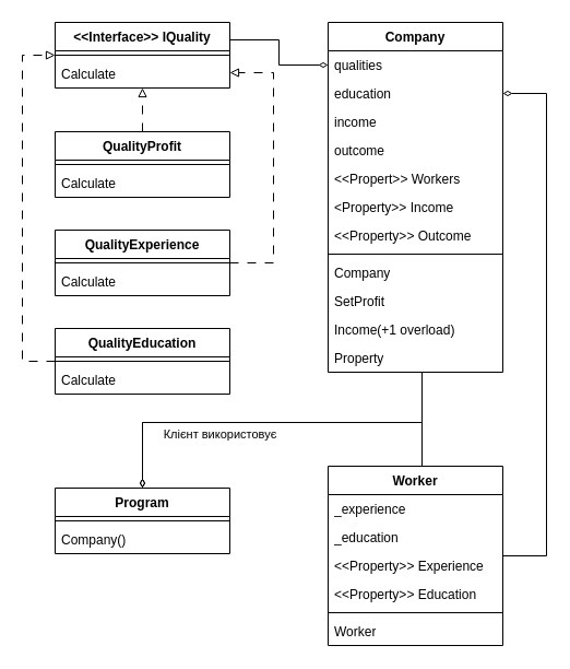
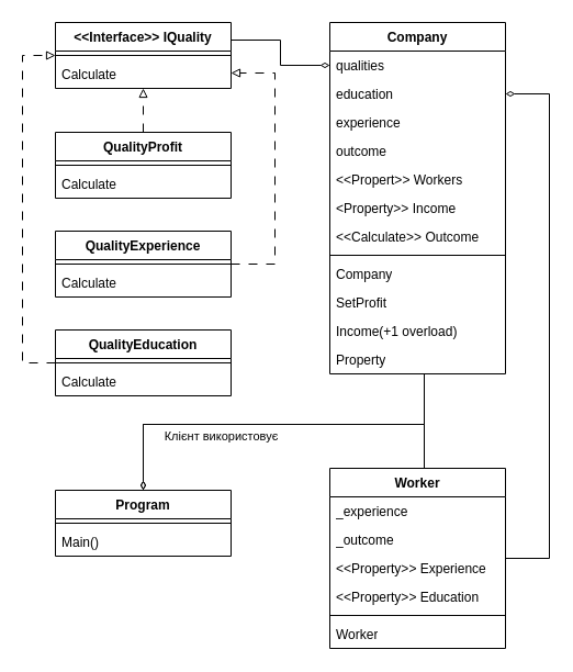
  <mxCell id="0" />
  <mxCell id="1" parent="0" />
  <mxCell id="2" value="Program" style="swimlane;fontStyle=1;align=center;verticalAlign=top;childLayout=stackLayout;horizontal=1;startSize=26;horizontalStack=0;resizeParent=1;resizeLast=0;collapsible=1;marginBottom=0;rounded=0;shadow=0;strokeWidth=1;" parent="1" vertex="1"><mxGeometry x="50" y="446" width="160" height="60" as="geometry"><mxRectangle x="230" y="140" width="160" height="26" as="alternateBounds" /></mxGeometry></mxCell>
  <mxCell id="3" value="" style="line;html=1;strokeWidth=1;align=left;verticalAlign=middle;spacingTop=-1;spacingLeft=3;spacingRight=3;rotatable=0;labelPosition=right;points=[];portConstraint=eastwest;" parent="2" vertex="1"><mxGeometry y="26" width="160" height="8" as="geometry" /></mxCell>
- <mxCell id="4" value="Company()" style="text;align=left;verticalAlign=top;spacingLeft=4;spacingRight=4;overflow=hidden;rotatable=0;points=[[0,0.5],[1,0.5]];portConstraint=eastwest;" parent="2" vertex="1"><mxGeometry y="34" width="160" height="26" as="geometry" /></mxCell>
+ <mxCell id="4" value="Main()" style="text;align=left;verticalAlign=top;spacingLeft=4;spacingRight=4;overflow=hidden;rotatable=0;points=[[0,0.5],[1,0.5]];portConstraint=eastwest;" parent="2" vertex="1"><mxGeometry y="34" width="160" height="26" as="geometry" /></mxCell>
  <mxCell id="5" style="edgeStyle=orthogonalEdgeStyle;rounded=0;orthogonalLoop=1;jettySize=auto;html=1;endArrow=diamondThin;endFill=0;" parent="1" source="11" target="2" edge="1"><mxGeometry relative="1" as="geometry"><Array as="points"><mxPoint x="386" y="386" /></Array></mxGeometry></mxCell>
  <mxCell id="6" style="edgeStyle=orthogonalEdgeStyle;rounded=0;orthogonalLoop=1;jettySize=auto;html=1;endArrow=diamondThin;endFill=0;" edge="1" parent="1" source="7" target="21"><mxGeometry relative="1" as="geometry"><Array as="points"><mxPoint x="255" y="36" /><mxPoint x="255" y="59" /></Array></mxGeometry></mxCell>
  <mxCell id="7" value="&lt;&lt;Interface&gt;&gt; IQuality" style="swimlane;fontStyle=1;align=center;verticalAlign=top;childLayout=stackLayout;horizontal=1;startSize=26;horizontalStack=0;resizeParent=1;resizeLast=0;collapsible=1;marginBottom=0;rounded=0;shadow=0;strokeWidth=1;" parent="1" vertex="1"><mxGeometry x="50" y="20" width="160" height="60" as="geometry"><mxRectangle x="130" y="380" width="160" height="26" as="alternateBounds" /></mxGeometry></mxCell>
  <mxCell id="8" value="" style="line;html=1;strokeWidth=1;align=left;verticalAlign=middle;spacingTop=-1;spacingLeft=3;spacingRight=3;rotatable=0;labelPosition=right;points=[];portConstraint=eastwest;" parent="7" vertex="1"><mxGeometry y="26" width="160" height="8" as="geometry" /></mxCell>
  <mxCell id="9" value="Calculate" style="text;align=left;verticalAlign=top;spacingLeft=4;spacingRight=4;overflow=hidden;rotatable=0;points=[[0,0.5],[1,0.5]];portConstraint=eastwest;fontStyle=0" parent="7" vertex="1"><mxGeometry y="34" width="160" height="26" as="geometry" /></mxCell>
  <mxCell id="10" style="edgeStyle=orthogonalEdgeStyle;rounded=0;orthogonalLoop=1;jettySize=auto;html=1;endArrow=diamondThin;endFill=0;" edge="1" parent="1" source="11" target="22"><mxGeometry relative="1" as="geometry"><Array as="points"><mxPoint x="500" y="508" /><mxPoint x="500" y="85" /></Array></mxGeometry></mxCell>
  <mxCell id="11" value="Worker" style="swimlane;fontStyle=1;align=center;verticalAlign=top;childLayout=stackLayout;horizontal=1;startSize=26;horizontalStack=0;resizeParent=1;resizeLast=0;collapsible=1;marginBottom=0;rounded=0;shadow=0;strokeWidth=1;" parent="1" vertex="1"><mxGeometry x="300" y="426" width="160" height="164" as="geometry"><mxRectangle x="340" y="380" width="170" height="26" as="alternateBounds" /></mxGeometry></mxCell>
  <mxCell id="12" value="_experience" style="text;strokeColor=none;fillColor=none;align=left;verticalAlign=top;spacingLeft=4;spacingRight=4;overflow=hidden;rotatable=0;points=[[0,0.5],[1,0.5]];portConstraint=eastwest;whiteSpace=wrap;html=1;" vertex="1" parent="11"><mxGeometry y="26" width="160" height="26" as="geometry" /></mxCell>
- <mxCell id="13" value="_education" style="text;strokeColor=none;fillColor=none;align=left;verticalAlign=top;spacingLeft=4;spacingRight=4;overflow=hidden;rotatable=0;points=[[0,0.5],[1,0.5]];portConstraint=eastwest;whiteSpace=wrap;html=1;" parent="11" vertex="1"><mxGeometry y="52" width="160" height="26" as="geometry" /></mxCell>
+ <mxCell id="13" value="_outcome" style="text;strokeColor=none;fillColor=none;align=left;verticalAlign=top;spacingLeft=4;spacingRight=4;overflow=hidden;rotatable=0;points=[[0,0.5],[1,0.5]];portConstraint=eastwest;whiteSpace=wrap;html=1;" parent="11" vertex="1"><mxGeometry y="52" width="160" height="26" as="geometry" /></mxCell>
  <mxCell id="14" value="&amp;lt;&amp;lt;Property&amp;gt;&amp;gt; Experience" style="text;strokeColor=none;fillColor=none;align=left;verticalAlign=top;spacingLeft=4;spacingRight=4;overflow=hidden;rotatable=0;points=[[0,0.5],[1,0.5]];portConstraint=eastwest;whiteSpace=wrap;html=1;" vertex="1" parent="11"><mxGeometry y="78" width="160" height="26" as="geometry" /></mxCell>
  <mxCell id="15" value="&amp;lt;&amp;lt;Property&amp;gt;&amp;gt; Education" style="text;strokeColor=none;fillColor=none;align=left;verticalAlign=top;spacingLeft=4;spacingRight=4;overflow=hidden;rotatable=0;points=[[0,0.5],[1,0.5]];portConstraint=eastwest;whiteSpace=wrap;html=1;" vertex="1" parent="11"><mxGeometry y="104" width="160" height="26" as="geometry" /></mxCell>
  <mxCell id="16" value="" style="line;html=1;strokeWidth=1;align=left;verticalAlign=middle;spacingTop=-1;spacingLeft=3;spacingRight=3;rotatable=0;labelPosition=right;points=[];portConstraint=eastwest;" parent="11" vertex="1"><mxGeometry y="130" width="160" height="8" as="geometry" /></mxCell>
  <mxCell id="17" value="Worker" style="text;strokeColor=none;fillColor=none;align=left;verticalAlign=top;spacingLeft=4;spacingRight=4;overflow=hidden;rotatable=0;points=[[0,0.5],[1,0.5]];portConstraint=eastwest;whiteSpace=wrap;html=1;" vertex="1" parent="11"><mxGeometry y="138" width="160" height="26" as="geometry" /></mxCell>
  <mxCell id="18" style="edgeStyle=orthogonalEdgeStyle;rounded=0;orthogonalLoop=1;jettySize=auto;html=1;endArrow=diamondThin;endFill=0;" parent="1" source="20" target="2" edge="1"><mxGeometry relative="1" as="geometry"><Array as="points"><mxPoint x="386" y="386" /></Array></mxGeometry></mxCell>
  <mxCell id="19" value="Клієнт використовує" style="edgeLabel;html=1;align=center;verticalAlign=middle;resizable=0;points=[];" parent="18" vertex="1" connectable="0"><mxGeometry x="0.521" y="-4" relative="1" as="geometry"><mxPoint x="43" y="14" as="offset" /></mxGeometry></mxCell>
  <mxCell id="20" value="Company" style="swimlane;fontStyle=1;align=center;verticalAlign=top;childLayout=stackLayout;horizontal=1;startSize=26;horizontalStack=0;resizeParent=1;resizeLast=0;collapsible=1;marginBottom=0;rounded=0;shadow=0;strokeWidth=1;" parent="1" vertex="1"><mxGeometry x="300" y="20" width="160" height="320" as="geometry"><mxRectangle x="550" y="140" width="160" height="26" as="alternateBounds" /></mxGeometry></mxCell>
  <mxCell id="21" value="qualities" style="text;align=left;verticalAlign=top;spacingLeft=4;spacingRight=4;overflow=hidden;rotatable=0;points=[[0,0.5],[1,0.5]];portConstraint=eastwest;" parent="20" vertex="1"><mxGeometry y="26" width="160" height="26" as="geometry" /></mxCell>
  <mxCell id="22" value="education" style="text;strokeColor=none;fillColor=none;align=left;verticalAlign=top;spacingLeft=4;spacingRight=4;overflow=hidden;rotatable=0;points=[[0,0.5],[1,0.5]];portConstraint=eastwest;whiteSpace=wrap;html=1;" vertex="1" parent="20"><mxGeometry y="52" width="160" height="26" as="geometry" /></mxCell>
- <mxCell id="23" value="income" style="text;strokeColor=none;fillColor=none;align=left;verticalAlign=top;spacingLeft=4;spacingRight=4;overflow=hidden;rotatable=0;points=[[0,0.5],[1,0.5]];portConstraint=eastwest;whiteSpace=wrap;html=1;" vertex="1" parent="20"><mxGeometry y="78" width="160" height="26" as="geometry" /></mxCell>
+ <mxCell id="23" value="experience" style="text;strokeColor=none;fillColor=none;align=left;verticalAlign=top;spacingLeft=4;spacingRight=4;overflow=hidden;rotatable=0;points=[[0,0.5],[1,0.5]];portConstraint=eastwest;whiteSpace=wrap;html=1;" vertex="1" parent="20"><mxGeometry y="78" width="160" height="26" as="geometry" /></mxCell>
  <mxCell id="24" value="outcome" style="text;strokeColor=none;fillColor=none;align=left;verticalAlign=top;spacingLeft=4;spacingRight=4;overflow=hidden;rotatable=0;points=[[0,0.5],[1,0.5]];portConstraint=eastwest;whiteSpace=wrap;html=1;" vertex="1" parent="20"><mxGeometry y="104" width="160" height="26" as="geometry" /></mxCell>
  <mxCell id="25" value="&amp;lt;&amp;lt;Propert&amp;gt;&amp;gt; Workers" style="text;strokeColor=none;fillColor=none;align=left;verticalAlign=top;spacingLeft=4;spacingRight=4;overflow=hidden;rotatable=0;points=[[0,0.5],[1,0.5]];portConstraint=eastwest;whiteSpace=wrap;html=1;" vertex="1" parent="20"><mxGeometry y="130" width="160" height="26" as="geometry" /></mxCell>
  <mxCell id="26" value="&amp;lt;Property&amp;gt;&amp;gt; Income" style="text;strokeColor=none;fillColor=none;align=left;verticalAlign=top;spacingLeft=4;spacingRight=4;overflow=hidden;rotatable=0;points=[[0,0.5],[1,0.5]];portConstraint=eastwest;whiteSpace=wrap;html=1;" vertex="1" parent="20"><mxGeometry y="156" width="160" height="26" as="geometry" /></mxCell>
- <mxCell id="27" value="&amp;lt;&amp;lt;Property&amp;gt;&amp;gt; Outcome" style="text;strokeColor=none;fillColor=none;align=left;verticalAlign=top;spacingLeft=4;spacingRight=4;overflow=hidden;rotatable=0;points=[[0,0.5],[1,0.5]];portConstraint=eastwest;whiteSpace=wrap;html=1;" vertex="1" parent="20"><mxGeometry y="182" width="160" height="26" as="geometry" /></mxCell>
+ <mxCell id="27" value="&amp;lt;&amp;lt;Calculate&amp;gt;&amp;gt; Outcome" style="text;strokeColor=none;fillColor=none;align=left;verticalAlign=top;spacingLeft=4;spacingRight=4;overflow=hidden;rotatable=0;points=[[0,0.5],[1,0.5]];portConstraint=eastwest;whiteSpace=wrap;html=1;" vertex="1" parent="20"><mxGeometry y="182" width="160" height="26" as="geometry" /></mxCell>
  <mxCell id="28" value="" style="line;html=1;strokeWidth=1;align=left;verticalAlign=middle;spacingTop=-1;spacingLeft=3;spacingRight=3;rotatable=0;labelPosition=right;points=[];portConstraint=eastwest;" parent="20" vertex="1"><mxGeometry y="208" width="160" height="8" as="geometry" /></mxCell>
  <mxCell id="29" value="Company" style="text;strokeColor=none;fillColor=none;align=left;verticalAlign=top;spacingLeft=4;spacingRight=4;overflow=hidden;rotatable=0;points=[[0,0.5],[1,0.5]];portConstraint=eastwest;whiteSpace=wrap;html=1;" parent="20" vertex="1"><mxGeometry y="216" width="160" height="26" as="geometry" /></mxCell>
  <mxCell id="30" value="SetProfit" style="text;strokeColor=none;fillColor=none;align=left;verticalAlign=top;spacingLeft=4;spacingRight=4;overflow=hidden;rotatable=0;points=[[0,0.5],[1,0.5]];portConstraint=eastwest;whiteSpace=wrap;html=1;" parent="20" vertex="1"><mxGeometry y="242" width="160" height="26" as="geometry" /></mxCell>
  <mxCell id="31" value="Income(+1 overload)" style="text;strokeColor=none;fillColor=none;align=left;verticalAlign=top;spacingLeft=4;spacingRight=4;overflow=hidden;rotatable=0;points=[[0,0.5],[1,0.5]];portConstraint=eastwest;whiteSpace=wrap;html=1;" vertex="1" parent="20"><mxGeometry y="268" width="160" height="26" as="geometry" /></mxCell>
  <mxCell id="32" value="Property" style="text;strokeColor=none;fillColor=none;align=left;verticalAlign=top;spacingLeft=4;spacingRight=4;overflow=hidden;rotatable=0;points=[[0,0.5],[1,0.5]];portConstraint=eastwest;whiteSpace=wrap;html=1;" vertex="1" parent="20"><mxGeometry y="294" width="160" height="26" as="geometry" /></mxCell>
  <mxCell id="33" style="edgeStyle=orthogonalEdgeStyle;rounded=0;orthogonalLoop=1;jettySize=auto;html=1;dashed=1;endArrow=block;endFill=0;dashPattern=8 8;" edge="1" parent="1" source="34" target="7"><mxGeometry relative="1" as="geometry"><Array as="points"><mxPoint x="130" y="96" /><mxPoint x="130" y="96" /></Array></mxGeometry></mxCell>
  <mxCell id="34" value="QualityProfit" style="swimlane;fontStyle=1;align=center;verticalAlign=top;childLayout=stackLayout;horizontal=1;startSize=26;horizontalStack=0;resizeParent=1;resizeLast=0;collapsible=1;marginBottom=0;rounded=0;shadow=0;strokeWidth=1;" vertex="1" parent="1"><mxGeometry x="50" y="120" width="160" height="60" as="geometry"><mxRectangle x="130" y="380" width="160" height="26" as="alternateBounds" /></mxGeometry></mxCell>
  <mxCell id="35" value="" style="line;html=1;strokeWidth=1;align=left;verticalAlign=middle;spacingTop=-1;spacingLeft=3;spacingRight=3;rotatable=0;labelPosition=right;points=[];portConstraint=eastwest;" vertex="1" parent="34"><mxGeometry y="26" width="160" height="8" as="geometry" /></mxCell>
  <mxCell id="36" value="Calculate" style="text;align=left;verticalAlign=top;spacingLeft=4;spacingRight=4;overflow=hidden;rotatable=0;points=[[0,0.5],[1,0.5]];portConstraint=eastwest;fontStyle=0" vertex="1" parent="34"><mxGeometry y="34" width="160" height="26" as="geometry" /></mxCell>
  <mxCell id="37" style="edgeStyle=orthogonalEdgeStyle;rounded=0;orthogonalLoop=1;jettySize=auto;html=1;dashed=1;endArrow=block;endFill=0;dashPattern=8 8;" edge="1" parent="1" source="38" target="7"><mxGeometry relative="1" as="geometry"><Array as="points"><mxPoint x="20" y="330" /><mxPoint x="20" y="50" /></Array></mxGeometry></mxCell>
  <mxCell id="38" value="QualityEducation" style="swimlane;fontStyle=1;align=center;verticalAlign=top;childLayout=stackLayout;horizontal=1;startSize=26;horizontalStack=0;resizeParent=1;resizeLast=0;collapsible=1;marginBottom=0;rounded=0;shadow=0;strokeWidth=1;" vertex="1" parent="1"><mxGeometry x="50" y="300" width="160" height="60" as="geometry"><mxRectangle x="130" y="380" width="160" height="26" as="alternateBounds" /></mxGeometry></mxCell>
  <mxCell id="39" value="" style="line;html=1;strokeWidth=1;align=left;verticalAlign=middle;spacingTop=-1;spacingLeft=3;spacingRight=3;rotatable=0;labelPosition=right;points=[];portConstraint=eastwest;" vertex="1" parent="38"><mxGeometry y="26" width="160" height="8" as="geometry" /></mxCell>
  <mxCell id="40" value="Calculate" style="text;align=left;verticalAlign=top;spacingLeft=4;spacingRight=4;overflow=hidden;rotatable=0;points=[[0,0.5],[1,0.5]];portConstraint=eastwest;fontStyle=0" vertex="1" parent="38"><mxGeometry y="34" width="160" height="26" as="geometry" /></mxCell>
  <mxCell id="41" style="edgeStyle=orthogonalEdgeStyle;rounded=0;orthogonalLoop=1;jettySize=auto;html=1;dashed=1;endArrow=block;endFill=0;dashPattern=8 8;" edge="1" parent="1" source="42" target="7"><mxGeometry relative="1" as="geometry"><Array as="points"><mxPoint x="250" y="240" /><mxPoint x="250" y="66" /></Array></mxGeometry></mxCell>
  <mxCell id="42" value="QualityExperience" style="swimlane;fontStyle=1;align=center;verticalAlign=top;childLayout=stackLayout;horizontal=1;startSize=26;horizontalStack=0;resizeParent=1;resizeLast=0;collapsible=1;marginBottom=0;rounded=0;shadow=0;strokeWidth=1;" vertex="1" parent="1"><mxGeometry x="50" y="210" width="160" height="60" as="geometry"><mxRectangle x="130" y="380" width="160" height="26" as="alternateBounds" /></mxGeometry></mxCell>
  <mxCell id="43" value="" style="line;html=1;strokeWidth=1;align=left;verticalAlign=middle;spacingTop=-1;spacingLeft=3;spacingRight=3;rotatable=0;labelPosition=right;points=[];portConstraint=eastwest;" vertex="1" parent="42"><mxGeometry y="26" width="160" height="8" as="geometry" /></mxCell>
  <mxCell id="44" value="Calculate" style="text;align=left;verticalAlign=top;spacingLeft=4;spacingRight=4;overflow=hidden;rotatable=0;points=[[0,0.5],[1,0.5]];portConstraint=eastwest;fontStyle=0" vertex="1" parent="42"><mxGeometry y="34" width="160" height="26" as="geometry" /></mxCell>
